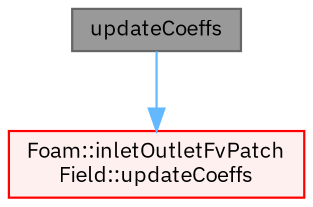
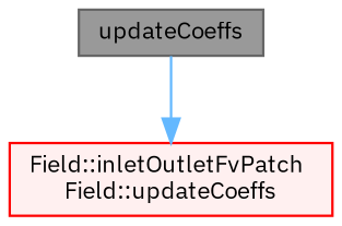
  digraph {
    rankdir=TB
    fontname="IBM Plex Sans"
    node [fontname="IBM Plex Sans" fontsize=10 shape=box style=filled]
    n1 [color=gray40 fillcolor=grey60 fontcolor=black height=0.2 label=updateCoeffs width=0.4]
-   n2 [color=red fillcolor="#FFF0F0" height=0.2 label="Foam::inletOutletFvPatch\lField::updateCoeffs" width=0.4]
+   n2 [color=red fillcolor="#FFF0F0" height=0.2 label="Field::inletOutletFvPatch\lField::updateCoeffs" width=0.4]
    n1 -> n2 [color=steelblue1 fontname="IBM Plex Sans" fontsize=10 labelfontname=Helvetica labelfontsize=10 style=solid]
  }
